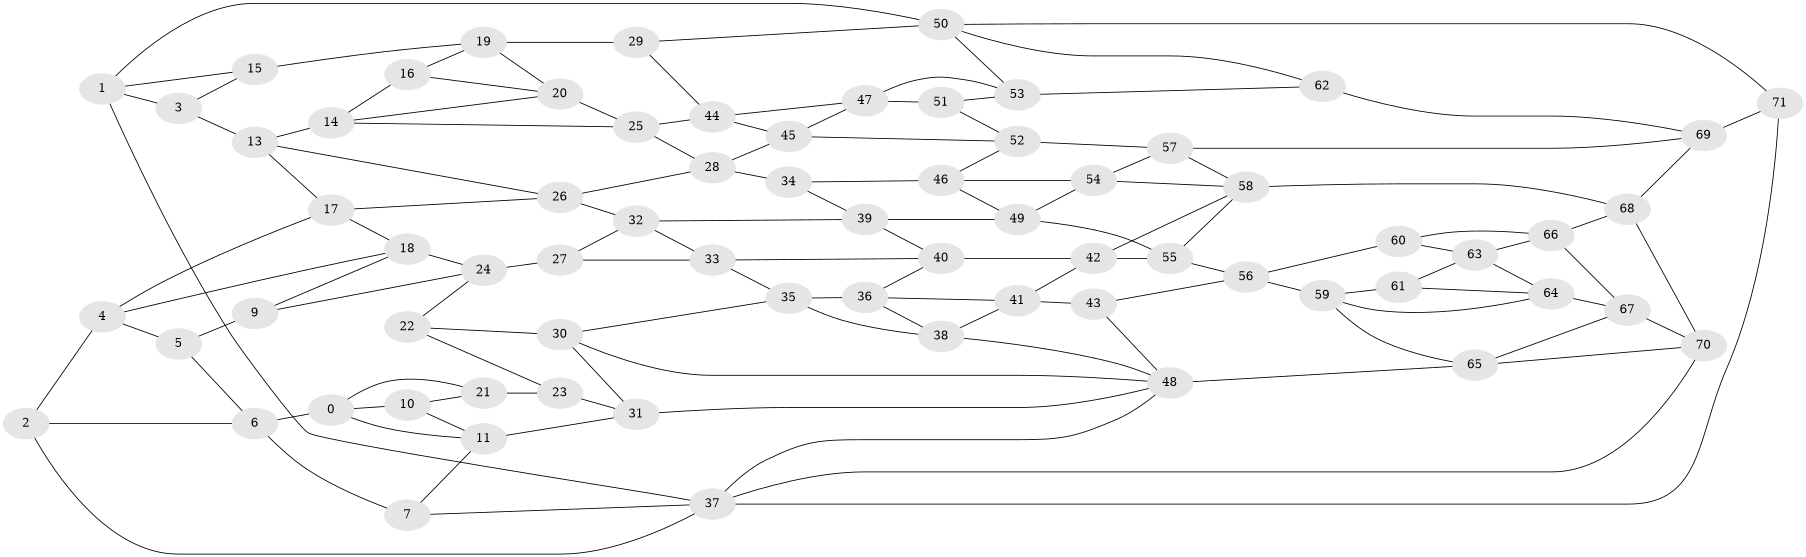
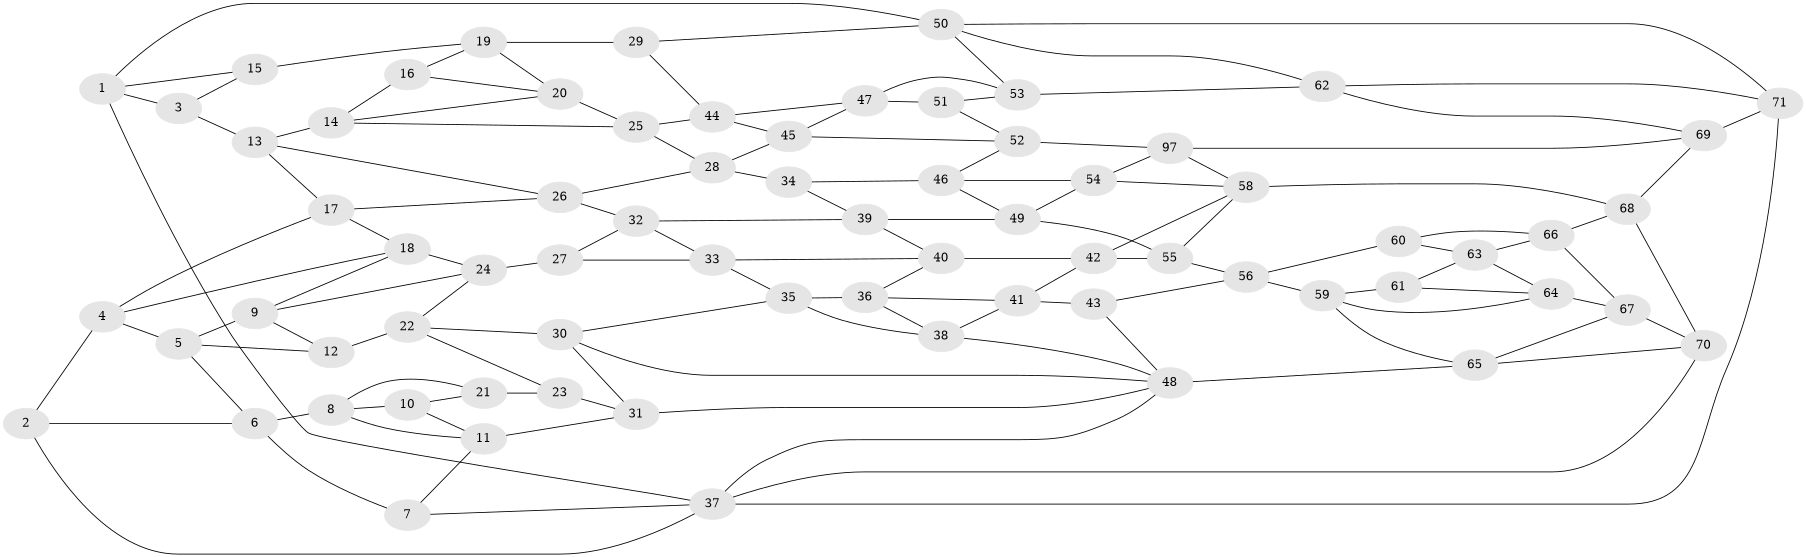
  graph {
    rankdir=LR
    node [color=gray90 style=filled]
    edge [weight=1.0]
    1
    3
    15
    37
    50
    13
    19
    48
    70
    71
    53
    62
    2
    4
    6
    5
    17
    18
    7
-   8 [label=0]
+   8
    14
    26
    9
+   12
    24
    22
    11
    10
    21
    31
    27
    23
    30
    16
    20
    25
    28
    32
    44
    29
    35
    33
    34
    45
    47
    39
    40
    46
    52
    36
    38
    65
    49
    42
    54
    41
    43
    55
    58
    56
    59
    60
    51
-   57
+   57 [label=97]
    67
    69
    68
    61
    64
    63
    66
    1 -- 3
    1 -- 15
    1 -- 37
    1 -- 50
    3 -- 15
    3 -- 13
    15 -- 19
    37 -- 48
    37 -- 70
    37 -- 71
    50 -- 71
    50 -- 53
    50 -- 62
    13 -- 17
    13 -- 14
    13 -- 26
    19 -- 20
    19 -- 29
    48 -- 65
    53 -- 62
+   62 -- 71
    62 -- 69
    2 -- 37
    2 -- 4
    2 -- 6
    4 -- 5
    4 -- 17
    4 -- 18
    6 -- 7
    6 -- 8
    5 -- 6
    5 -- 9
+   5 -- 12
    17 -- 18
    17 -- 26
    18 -- 24
    7 -- 37
    7 -- 11
    8 -- 11
    8 -- 10
    8 -- 21
    14 -- 16
    14 -- 20
    14 -- 25
    26 -- 28
    26 -- 32
    9 -- 18
+   9 -- 12
    9 -- 24
+   12 -- 22
    24 -- 27
    22 -- 24
    22 -- 23
    22 -- 30
    11 -- 31
    10 -- 11
    10 -- 21 [weight=2.0]
    21 -- 23
    31 -- 48
    27 -- 32
    27 -- 33
    23 -- 31
    30 -- 48
    30 -- 31
    30 -- 35
    16 -- 19
    16 -- 20
    20 -- 25
    25 -- 28
    25 -- 44
    28 -- 34
    28 -- 45
    32 -- 33
    32 -- 39
    44 -- 45
    44 -- 47
    29 -- 50
    29 -- 44
    35 -- 36
    35 -- 38
    33 -- 35
    33 -- 40
    34 -- 39
    34 -- 46
    45 -- 47
    45 -- 52
    47 -- 53
    47 -- 51
    39 -- 40
    39 -- 49
    40 -- 42
    46 -- 52
    46 -- 49
    46 -- 54
    52 -- 57
    36 -- 40
    36 -- 38
    36 -- 41
    38 -- 48
    38 -- 41
    65 -- 70
    65 -- 67
    49 -- 54
    49 -- 55
    42 -- 55
    42 -- 58
    54 -- 58
    54 -- 57
    41 -- 42
    41 -- 43
    43 -- 48
    43 -- 56
    55 -- 58
    55 -- 56
    58 -- 68
    56 -- 59
    56 -- 60
    59 -- 65
    59 -- 61
    59 -- 64
    60 -- 63
    60 -- 66
    51 -- 53
    51 -- 52
    57 -- 58
    57 -- 69
    67 -- 70
    69 -- 71
    68 -- 70
    68 -- 69
    61 -- 64
    61 -- 63
    64 -- 67
    63 -- 64
    63 -- 66
    66 -- 67
    66 -- 68
  }
